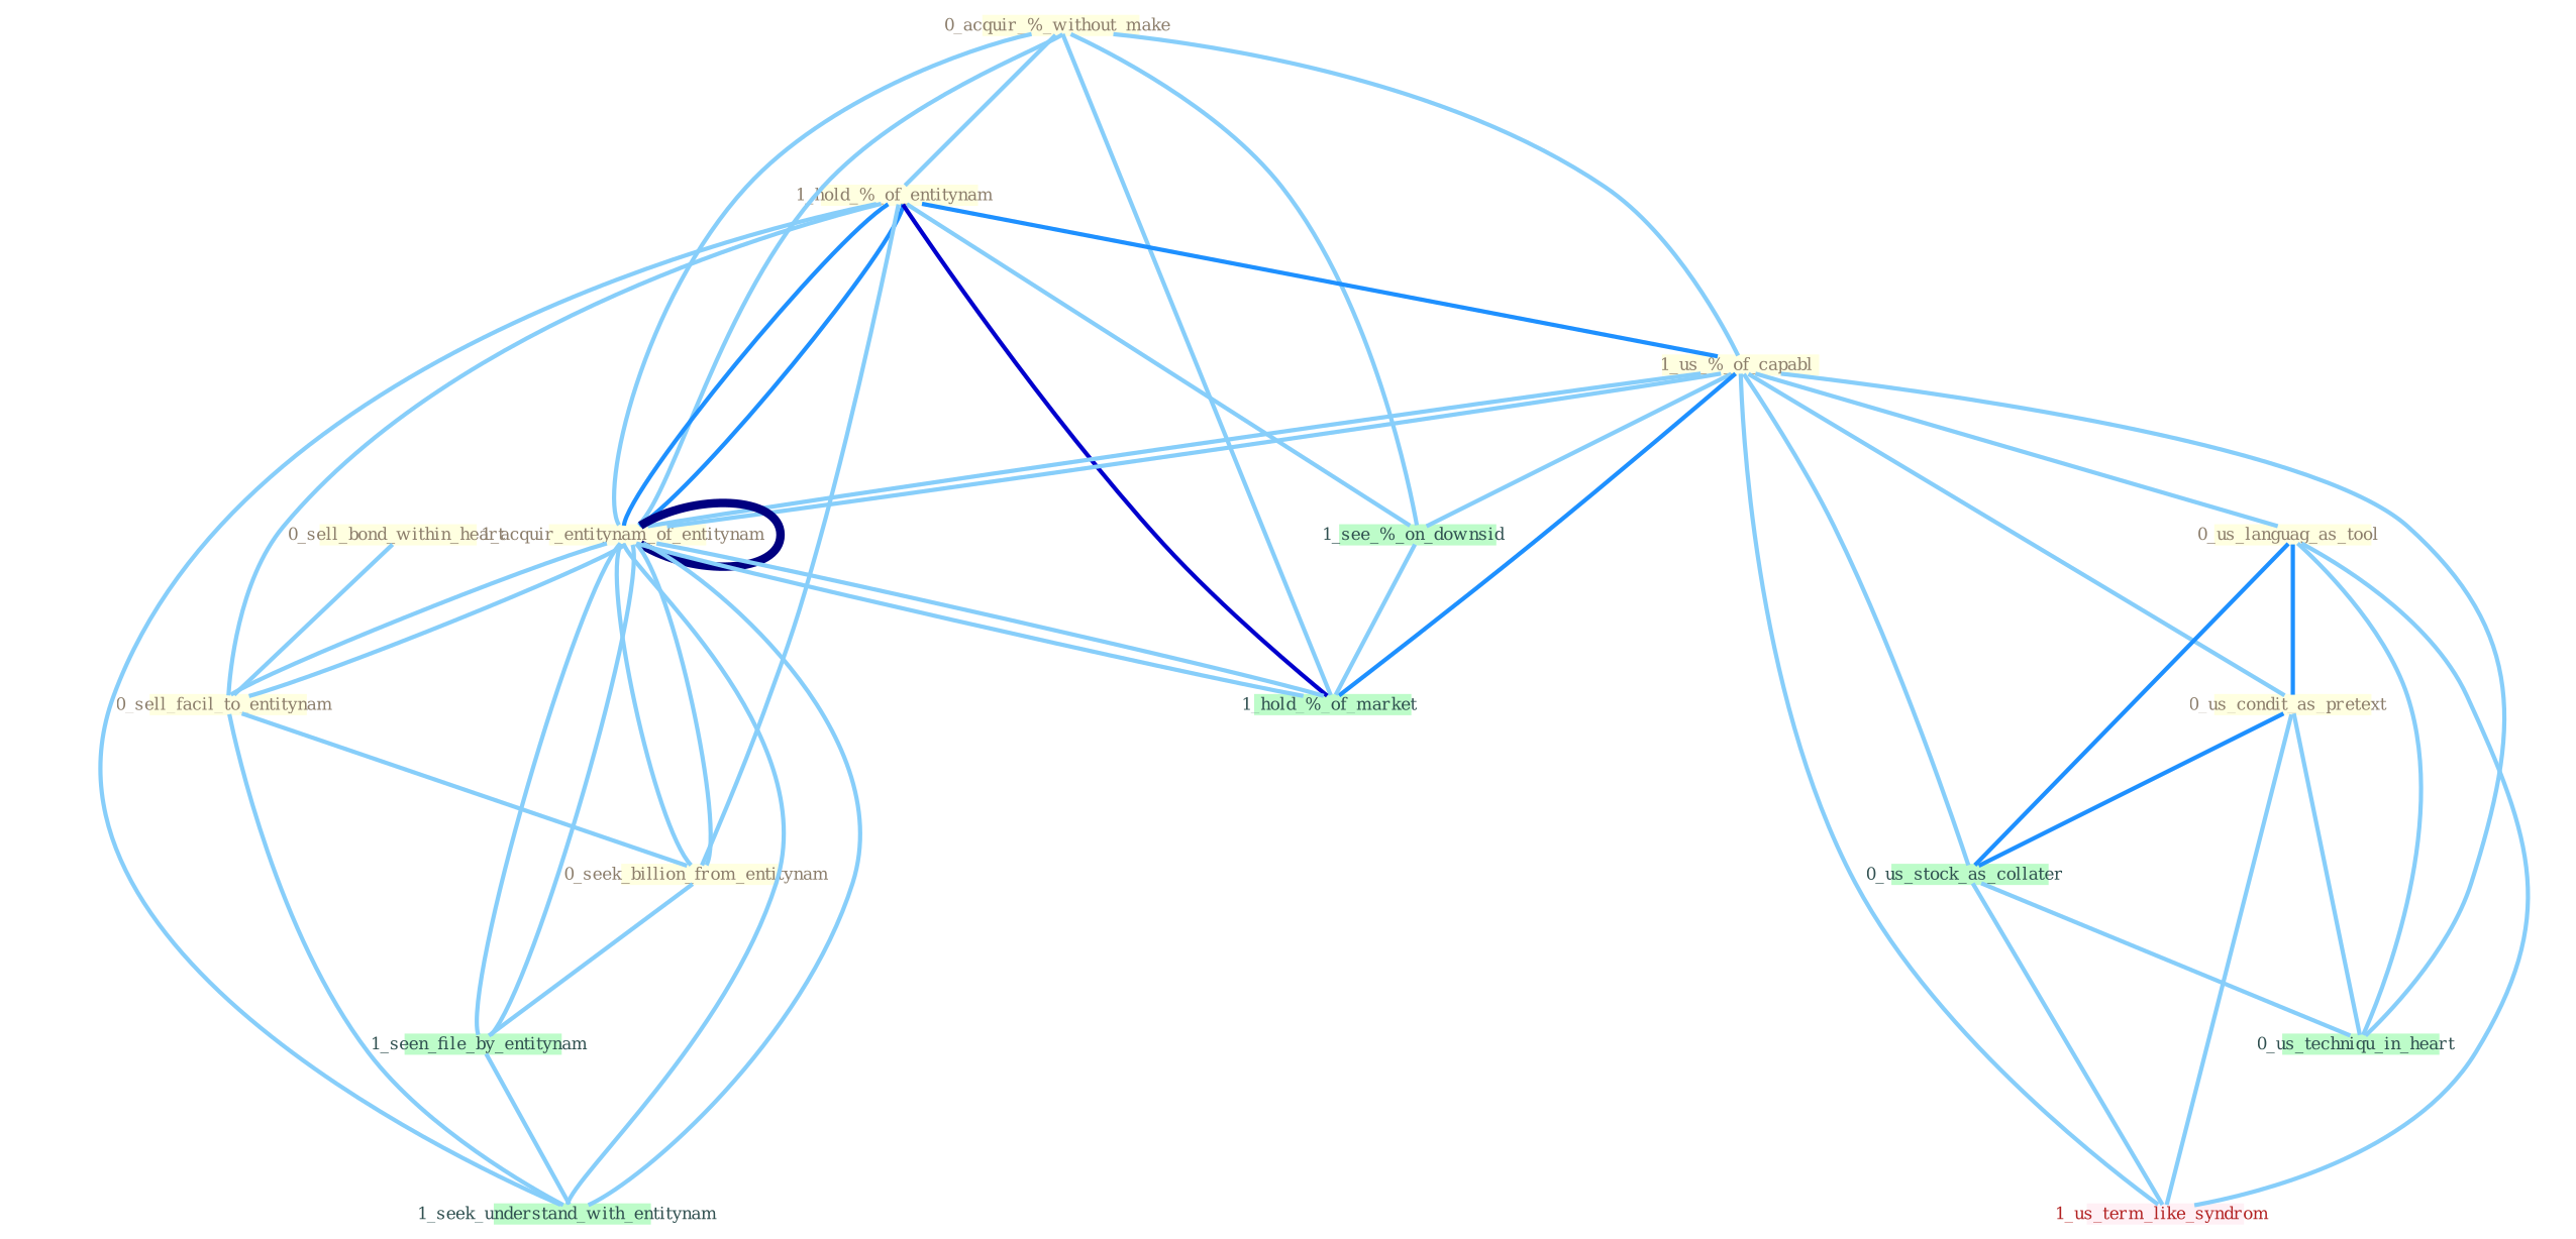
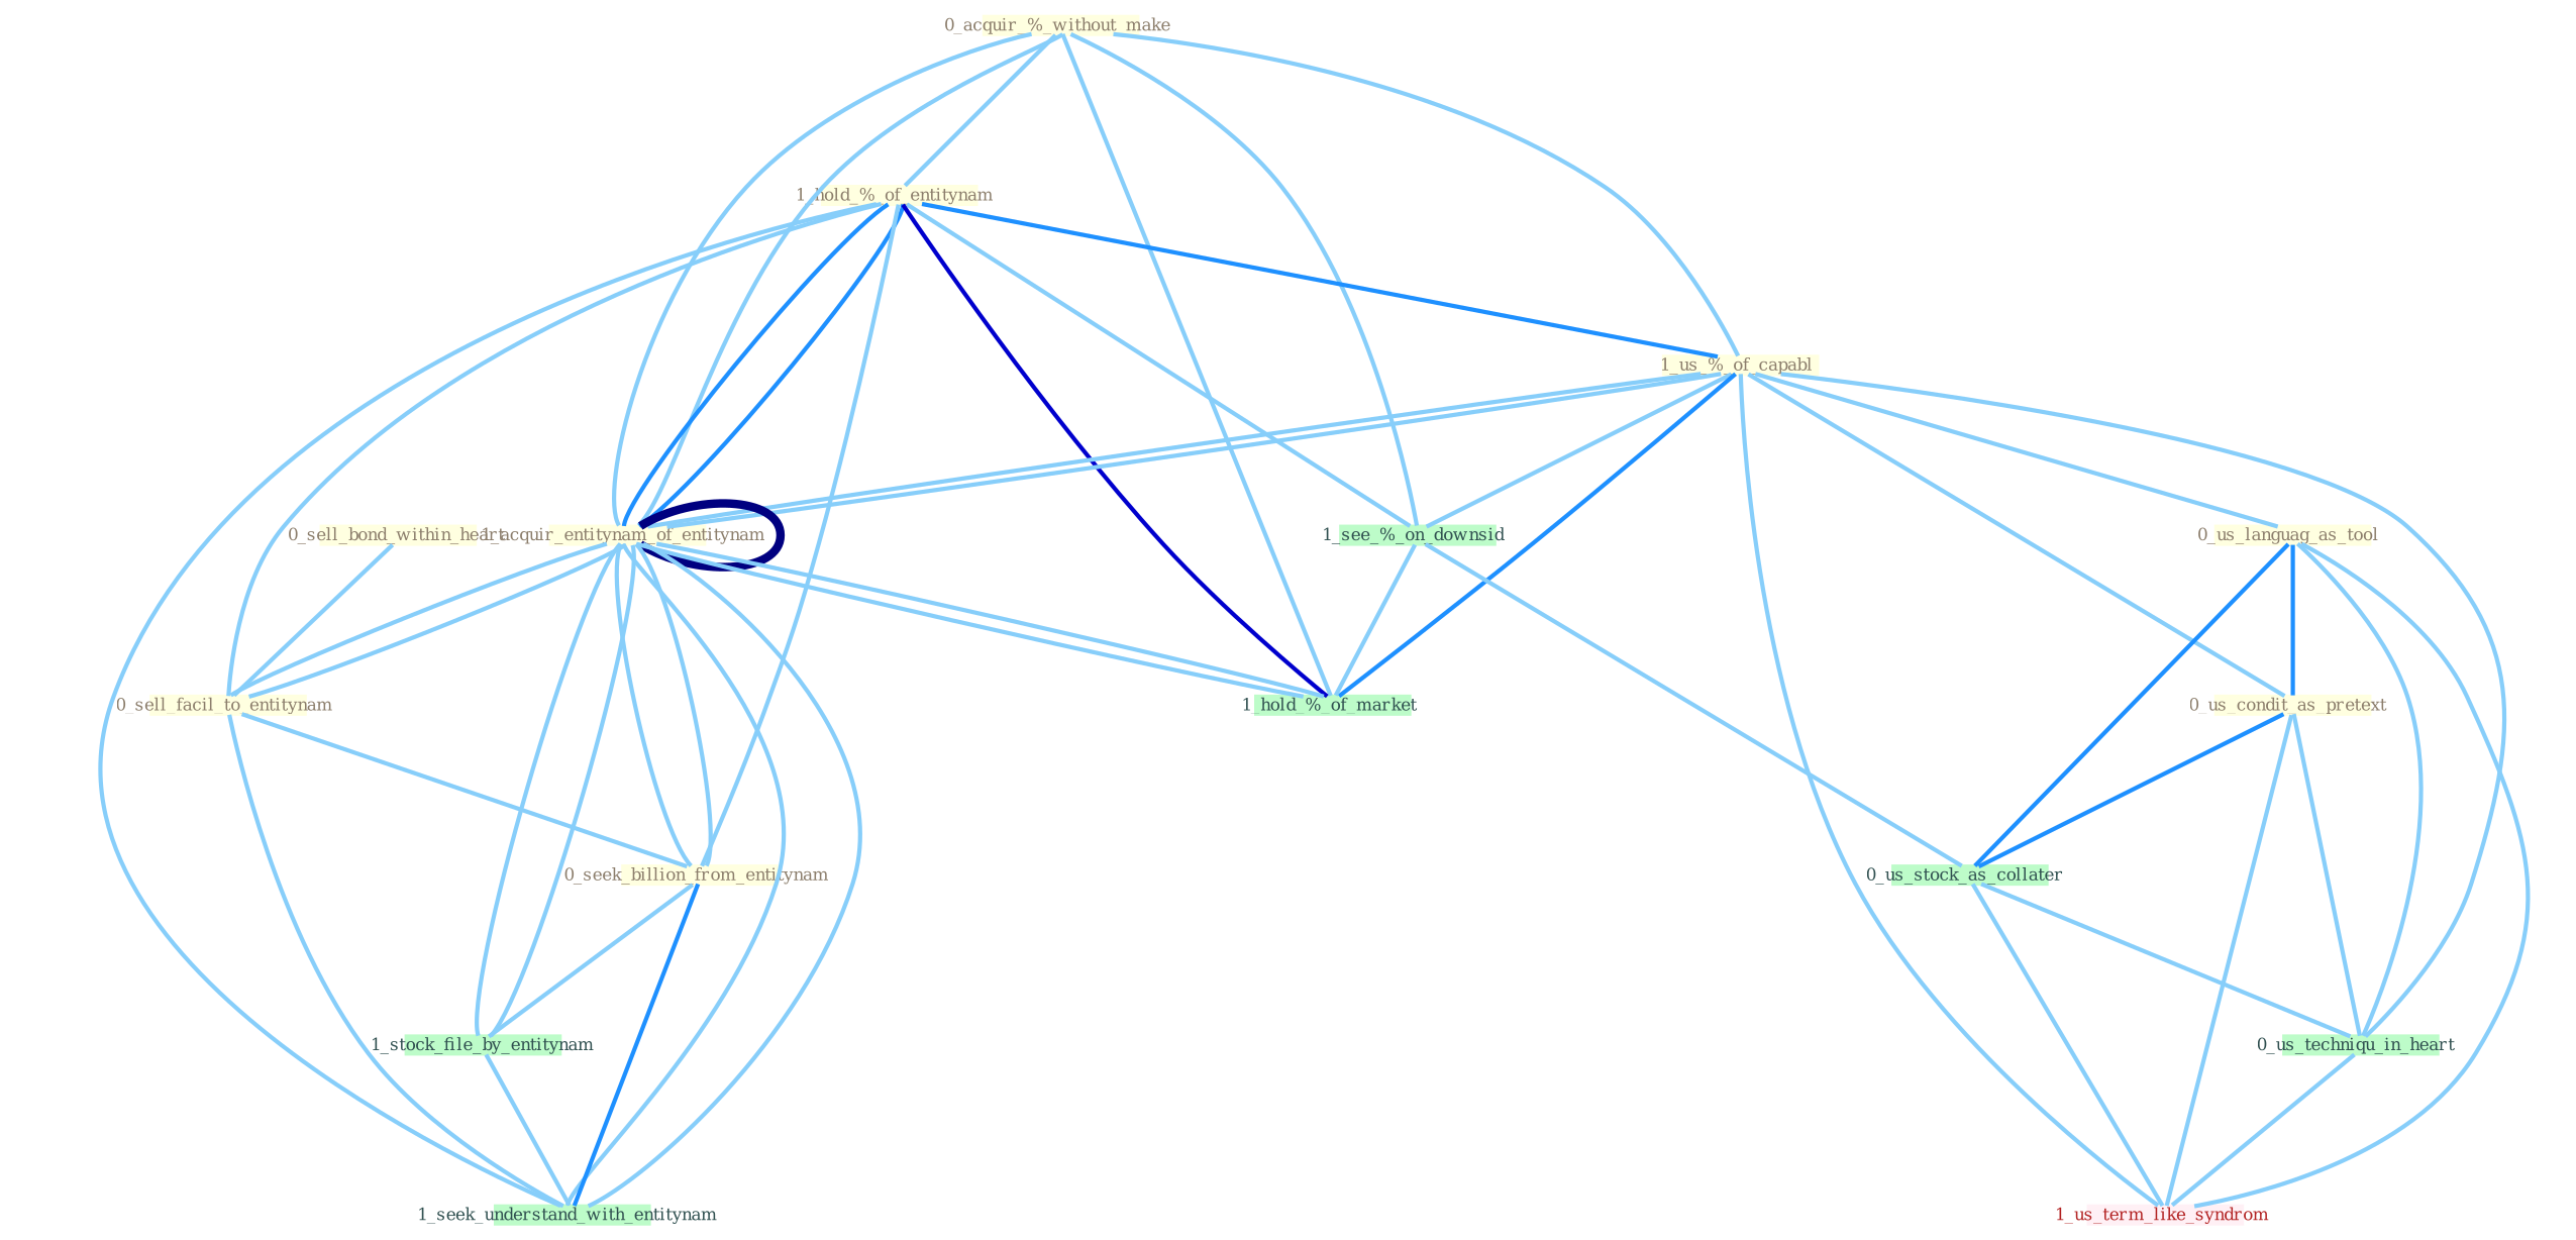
  graph {
    node [color="#ffffe0" fixedsize=true fontcolor="#8b7d6b" fontsize=4 shape=polygon style=filled]
    edge [color="#87cefa" w=1]
    "0_acquir_%_without_make " [height=.06 width=.5]
    "1_hold_%_of_entitynam " [height=.06 width=.5]
    "1_us_%_of_capabl " [height=.06 width=.5]
    "1_acquir_entitynam_of_entitynam " [height=.06 width=.5]
    "0_us_languag_as_tool " [height=.06 width=.5]
    n6 [height=.06 label="0_sell_bond_within_heart" width=.5]
    "0_sell_facil_to_entitynam " [height=.06 width=.5]
    "0_us_condit_as_pretext " [height=.06 width=.5]
    "0_seek_billion_from_entitynam " [height=.06 width=.5]
    "1_us_term_like_syndrom " [color="#fff0f5" fontcolor="#b22222" height=.06 width=.5]
    "1_see_%_on_downsid " [color="#BDFCC9" fontcolor="#2f4f4f" height=.06 width=.5]
    "1_hold_%_of_market " [color="#BDFCC9" fontcolor="#2f4f4f" height=.06 width=.5]
    "1_seek_understand_with_entitynam " [color="#BDFCC9" fontcolor="#2f4f4f" height=.06 width=.5]
    "0_us_stock_as_collater " [color="#BDFCC9" fontcolor="#2f4f4f" height=.06 width=.5]
    "0_us_techniqu_in_heart " [color="#BDFCC9" fontcolor="#2f4f4f" height=.06 width=.5]
-   "1_seen_file_by_entitynam " [color="#BDFCC9" fontcolor="#2f4f4f" height=.06 width=.5]
+   "1_seen_file_by_entitynam " [color="#BDFCC9" fontcolor="#2f4f4f" height=.06 width=.5 label="1_stock_file_by_entitynam"]
    subgraph sub_1 {
      "0_acquir_%_without_make "
      "1_hold_%_of_entitynam "
      "1_us_%_of_capabl "
      "1_acquir_entitynam_of_entitynam "
      "0_us_languag_as_tool "
      n6
      "0_sell_facil_to_entitynam "
      "0_us_condit_as_pretext "
      "0_seek_billion_from_entitynam "
    }
    subgraph sub_2 {
      "1_us_term_like_syndrom "
    }
    "0_acquir_%_without_make " -- "1_hold_%_of_entitynam "
    "0_acquir_%_without_make " -- "1_us_%_of_capabl "
    "0_acquir_%_without_make " -- "1_acquir_entitynam_of_entitynam "
    "0_acquir_%_without_make " -- "1_acquir_entitynam_of_entitynam "
    "0_acquir_%_without_make " -- "1_see_%_on_downsid "
    "0_acquir_%_without_make " -- "1_hold_%_of_market "
    "1_hold_%_of_entitynam " -- "1_us_%_of_capabl " [color="#1e90ff" w=2]
    "1_hold_%_of_entitynam " -- "1_acquir_entitynam_of_entitynam " [color="#1e90ff" w=2]
    "1_hold_%_of_entitynam " -- "1_acquir_entitynam_of_entitynam " [color="#1e90ff" w=2]
    "1_hold_%_of_entitynam " -- "0_sell_facil_to_entitynam "
    "1_hold_%_of_entitynam " -- "0_seek_billion_from_entitynam "
    "1_hold_%_of_entitynam " -- "1_see_%_on_downsid "
    "1_hold_%_of_entitynam " -- "1_hold_%_of_market " [color="#0000cd" w=3]
    "1_hold_%_of_entitynam " -- "1_seek_understand_with_entitynam "
    "1_us_%_of_capabl " -- "1_acquir_entitynam_of_entitynam "
    "1_us_%_of_capabl " -- "1_acquir_entitynam_of_entitynam "
    "1_us_%_of_capabl " -- "0_us_languag_as_tool "
    "1_us_%_of_capabl " -- "0_us_condit_as_pretext "
    "1_us_%_of_capabl " -- "1_us_term_like_syndrom "
    "1_us_%_of_capabl " -- "1_see_%_on_downsid "
    "1_us_%_of_capabl " -- "1_hold_%_of_market " [color="#1e90ff" w=2]
-   "1_us_%_of_capabl " -- "0_us_stock_as_collater "
+   "1_see_%_on_downsid " -- "0_us_stock_as_collater "
    "1_us_%_of_capabl " -- "0_us_techniqu_in_heart "
    "1_acquir_entitynam_of_entitynam " -- "1_acquir_entitynam_of_entitynam " [color="#000080" style=bold w=4]
    "1_acquir_entitynam_of_entitynam " -- "0_sell_facil_to_entitynam "
    "1_acquir_entitynam_of_entitynam " -- "0_seek_billion_from_entitynam "
    "1_acquir_entitynam_of_entitynam " -- "1_hold_%_of_market "
    "1_acquir_entitynam_of_entitynam " -- "1_hold_%_of_market "
    "1_acquir_entitynam_of_entitynam " -- "1_seek_understand_with_entitynam "
    "1_acquir_entitynam_of_entitynam " -- "1_seen_file_by_entitynam "
    "0_us_languag_as_tool " -- "0_us_condit_as_pretext " [color="#1e90ff" w=2]
    "0_us_languag_as_tool " -- "1_us_term_like_syndrom "
    "0_us_languag_as_tool " -- "0_us_stock_as_collater " [color="#1e90ff" w=2]
    "0_us_languag_as_tool " -- "0_us_techniqu_in_heart "
    n6 -- "0_sell_facil_to_entitynam "
    "0_sell_facil_to_entitynam " -- "1_acquir_entitynam_of_entitynam "
    "0_sell_facil_to_entitynam " -- "0_seek_billion_from_entitynam "
    "0_sell_facil_to_entitynam " -- "1_seek_understand_with_entitynam "
    "0_us_condit_as_pretext " -- "1_us_term_like_syndrom "
    "0_us_condit_as_pretext " -- "0_us_stock_as_collater " [color="#1e90ff" w=2]
    "0_us_condit_as_pretext " -- "0_us_techniqu_in_heart "
    "0_seek_billion_from_entitynam " -- "1_acquir_entitynam_of_entitynam "
+   "0_seek_billion_from_entitynam " -- "1_seek_understand_with_entitynam " [color="#1e90ff" w=2]
    "0_seek_billion_from_entitynam " -- "1_seen_file_by_entitynam "
    "1_see_%_on_downsid " -- "1_hold_%_of_market "
    "1_seek_understand_with_entitynam " -- "1_acquir_entitynam_of_entitynam "
    "0_us_stock_as_collater " -- "1_us_term_like_syndrom "
    "0_us_stock_as_collater " -- "0_us_techniqu_in_heart "
+   "0_us_techniqu_in_heart " -- "1_us_term_like_syndrom "
    "1_seen_file_by_entitynam " -- "1_acquir_entitynam_of_entitynam "
    "1_seen_file_by_entitynam " -- "1_seek_understand_with_entitynam "
  }
